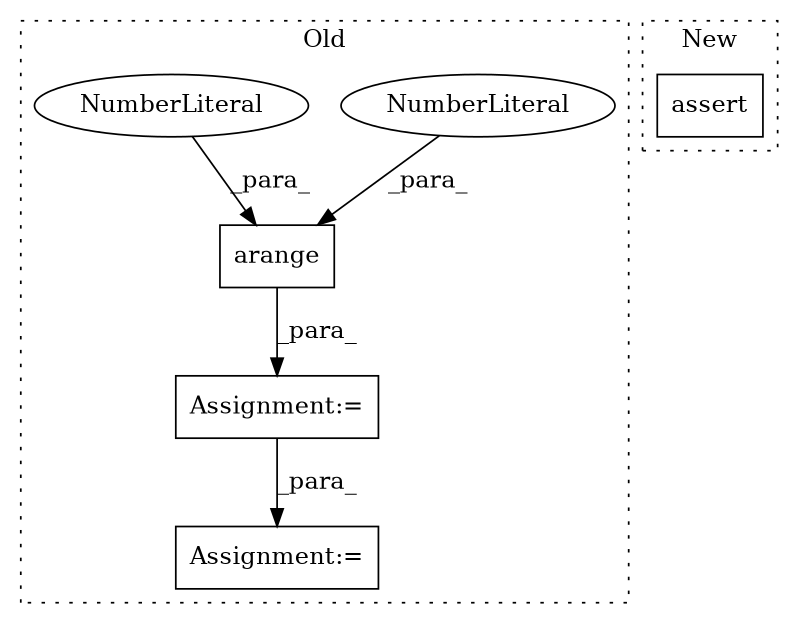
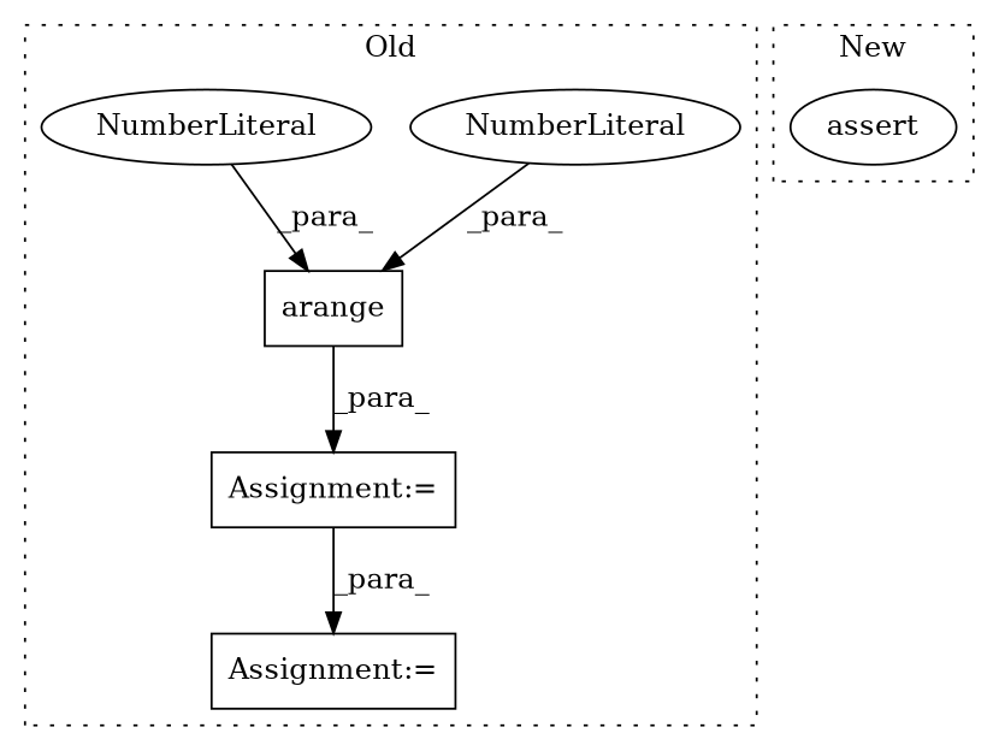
  digraph {
    node [a=32 l=1 shape=box]
    n1 [l="7,1" label=arange s="42059,42074"]
    n2 [a=7 label="Assignment:=" s=42058]
    n3 [a=34 l=3 label=NumberLiteral s=42071 shape=ellipse]
    n4 [a=34 label=NumberLiteral s=42069 shape=ellipse]
    n5 [a=7 label="Assignment:=" s=42107]
-   n6 [l="13,1" label=assert s="42076,42110"]
+   n6 [l="13,1" label=assert s="42076,42110" shape=ellipse]
    subgraph cluster_1 {
      label=Old
      style=dotted
      n1
      n2
      n3
      n4
      n5
    }
    subgraph cluster_2 {
      label=New
      style=dotted
      n6
    }
    n1 -> n2 [label=_para_]
    n2 -> n5 [label=_para_]
    n3 -> n1 [label=_para_]
    n4 -> n1 [label=_para_]
  }
